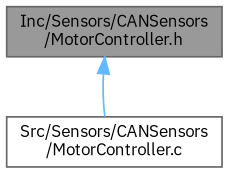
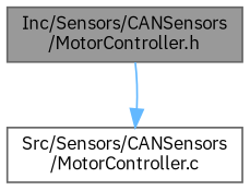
  digraph {
    fontname="IBM Plex Sans"
    node [fontname="IBM Plex Sans" fontsize=10 shape=box style=filled]
    n1 [color=gray40 fillcolor=grey60 fontcolor=black height=0.2 label="Inc/Sensors/CANSensors\l/MotorController.h" width=0.4]
    n2 [color=grey40 fillcolor=white height=0.2 label="Src/Sensors/CANSensors\l/MotorController.c" width=0.4]
-   n1 -> n2 [color=steelblue1 dir=back fontname="IBM Plex Sans" fontsize=10 labelfontname=Helvetica labelfontsize=10 style=solid]
+   n2 -> n1 [color=steelblue1 dir=back fontname="IBM Plex Sans" fontsize=10 labelfontname=Helvetica labelfontsize=10 style=solid]
  }
